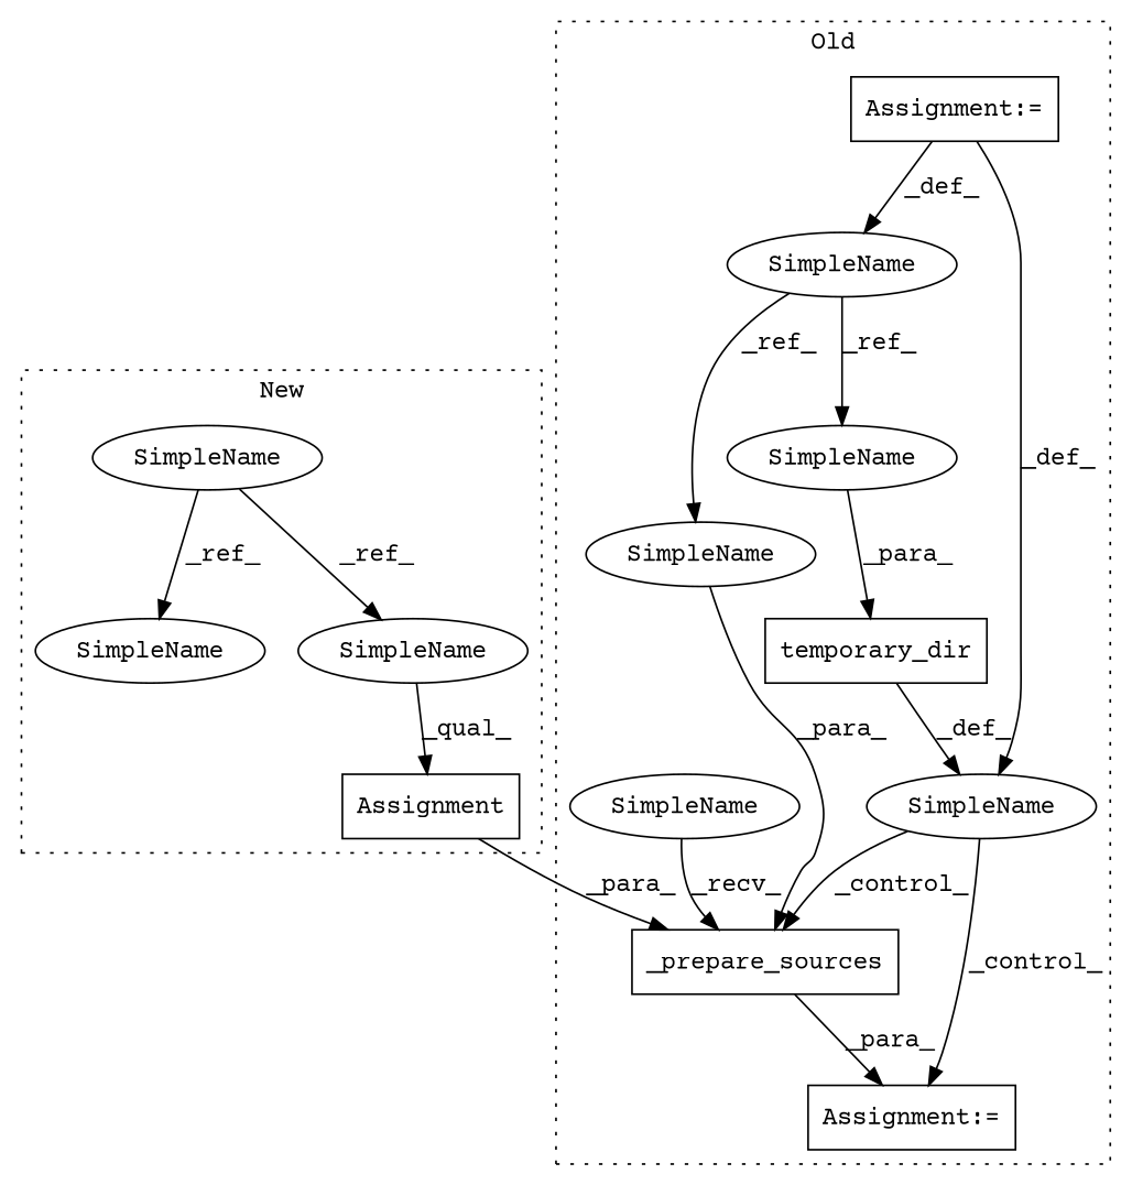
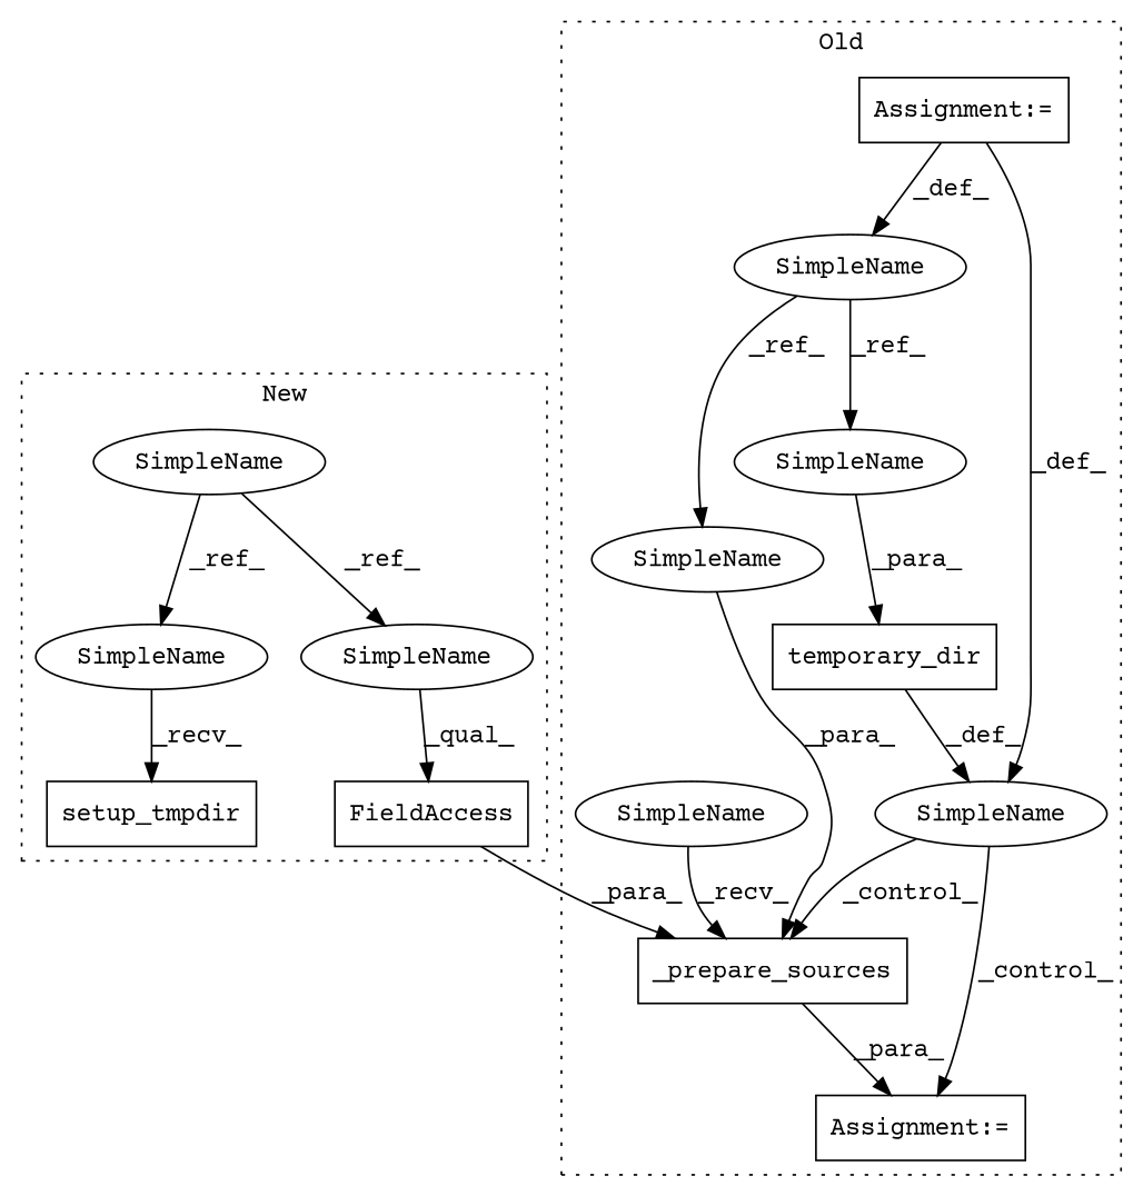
  digraph {
    fontname="Courier Prime"
    node [a=42 fontname="Courier Prime" l=4 s=4174 shape=ellipse]
    edge [fontname="Courier Prime"]
    n1 [a=32 l="14,1" label=temporary_dir s="5209,5233" shape=box]
    n2 [a=7 l=1 label="Assignment:=" s=5277 shape=box]
    n3 [l=10 label=SimpleName s=5167]
    n4 [a=32 l="17,1" label=_prepare_sources s="5283,5317" shape=box]
    n5 [label=SimpleName l="" s=""]
    n6 [a=7 l=1 label="Assignment:=" s=5177 shape=box]
    n7 [l=10 label=SimpleName s=5223]
    n8 [l=10 label=SimpleName s=5307]
    n9 [label=SimpleName s=5278]
+   n10 [a=32 l="13,1" label=setup_tmpdir s="4161,4186" shape=box]
    n11 [label=SimpleName s=3993]
-   n12 [a=22 l=12 label=Assignment shape=box]
+   n12 [a=22 l=12 label=FieldAccess shape=box]
    n13 [label=SimpleName s=4156]
    n14 [label=SimpleName]
    subgraph cluster_1 {
      label=Old
      style=dotted
      n1
      n2
      n3
      n4
      n5
      n6
      n7
      n8
      n9
    }
    subgraph cluster_2 {
      label=New
      style=dotted
+     n10
      n11
      n12
      n13
      n14
    }
    n1 -> n5 [label=_def_]
    n3 -> n7 [label=_ref_]
    n3 -> n8 [label=_ref_]
    n4 -> n2 [label=_para_]
    n5 -> n2 [label=_control_]
    n5 -> n4 [label=_control_]
    n6 -> n3 [label=_def_]
    n6 -> n5 [label=_def_]
    n7 -> n1 [label=_para_]
    n8 -> n4 [label=_para_]
    n9 -> n4 [label=_recv_]
    n11 -> n13 [label=_ref_]
    n11 -> n14 [label=_ref_]
    n12 -> n4 [label=_para_]
+   n13 -> n10 [label=_recv_]
    n14 -> n12 [label=_qual_]
  }
